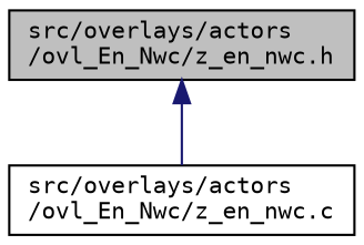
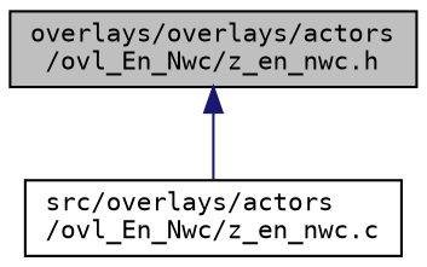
  digraph {
    fontname="DejaVu Sans Mono"
    node [color=black fontname="DejaVu Sans Mono" fontsize=10 shape=record style=filled]
-   n1 [fillcolor=grey75 fontcolor=black height=0.2 label="src/overlays/actors\l/ovl_En_Nwc/z_en_nwc.h" width=0.4]
+   n1 [fillcolor=grey75 fontcolor=black height=0.2 label="overlays/overlays/actors\l/ovl_En_Nwc/z_en_nwc.h" width=0.4]
    n2 [fillcolor=white height=0.2 label="src/overlays/actors\l/ovl_En_Nwc/z_en_nwc.c" width=0.4]
    n1 -> n2 [color=midnightblue dir=back fontname="DejaVu Sans Mono" fontsize=10 labelfontname=Helvetica labelfontsize=10 style=solid]
  }
